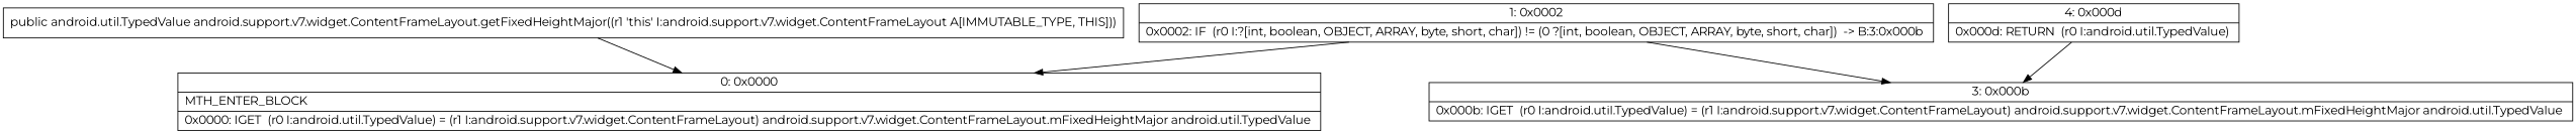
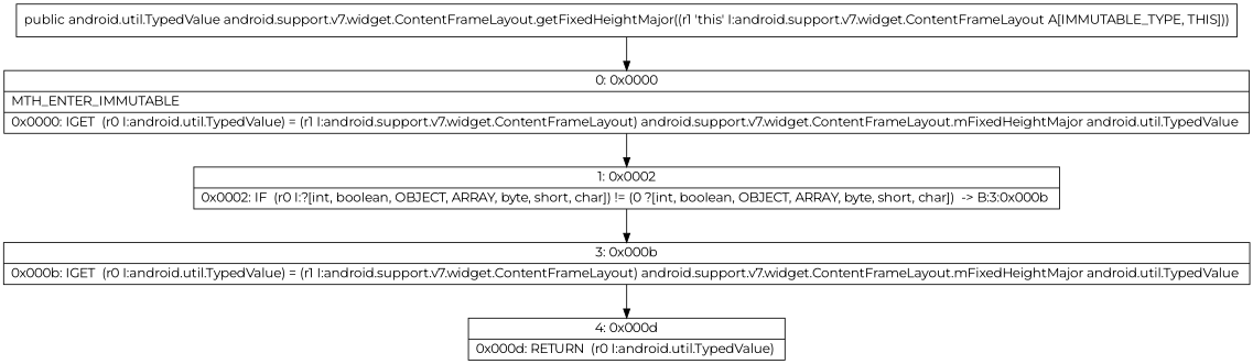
  digraph {
    fontname=Montserrat
    node [fontname=Montserrat shape=record]
    edge [fontname=Montserrat]
-   n1 [label="{0\:\ 0x0000|MTH_ENTER_BLOCK\l|0x0000: IGET  (r0 I:android.util.TypedValue) = (r1 I:android.support.v7.widget.ContentFrameLayout) android.support.v7.widget.ContentFrameLayout.mFixedHeightMajor android.util.TypedValue \l}"]
+   n1 [label="{0\:\ 0x0000|MTH_ENTER_IMMUTABLE\l|0x0000: IGET  (r0 I:android.util.TypedValue) = (r1 I:android.support.v7.widget.ContentFrameLayout) android.support.v7.widget.ContentFrameLayout.mFixedHeightMajor android.util.TypedValue \l}"]
    n2 [label="{1\:\ 0x0002|0x0002: IF  (r0 I:?[int, boolean, OBJECT, ARRAY, byte, short, char]) != (0 ?[int, boolean, OBJECT, ARRAY, byte, short, char])  \-\> B:3:0x000b \l}"]
    n3 [label="{3\:\ 0x000b|0x000b: IGET  (r0 I:android.util.TypedValue) = (r1 I:android.support.v7.widget.ContentFrameLayout) android.support.v7.widget.ContentFrameLayout.mFixedHeightMajor android.util.TypedValue \l}"]
    n4 [label="{4\:\ 0x000d|0x000d: RETURN  (r0 I:android.util.TypedValue) \l}"]
    n5 [label="{public android.util.TypedValue android.support.v7.widget.ContentFrameLayout.getFixedHeightMajor((r1 'this' I:android.support.v7.widget.ContentFrameLayout A[IMMUTABLE_TYPE, THIS])) }"]
-   n2 -> n1
+   n1 -> n2
    n2 -> n3
-   n4 -> n3
+   n3 -> n4
    n5 -> n1
  }
